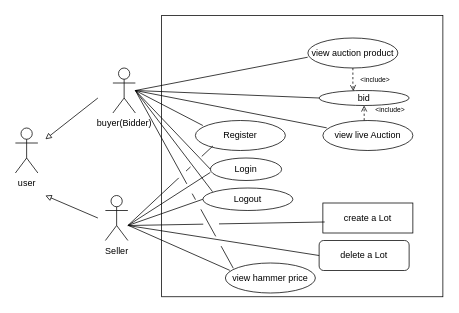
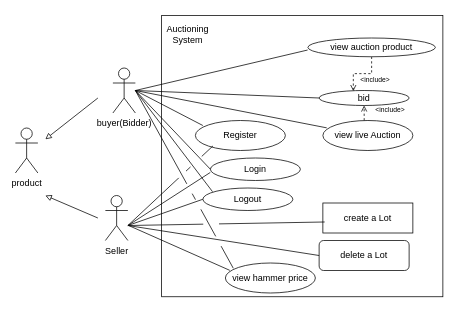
  <mxCell id="0" />
  <mxCell id="1" parent="0" />
  <mxCell id="2" value="" style="whiteSpace=wrap;html=1;aspect=fixed;fillColor=none;" vertex="1" parent="1"><mxGeometry x="215" y="20" width="375" height="375" as="geometry" /></mxCell>
  <mxCell id="3" value="buyer(Bidder)" style="shape=umlActor;verticalLabelPosition=bottom;verticalAlign=top;html=1;" vertex="1" parent="1"><mxGeometry x="150" y="90" width="30" height="60" as="geometry" /></mxCell>
  <mxCell id="4" value="Seller" style="shape=umlActor;verticalLabelPosition=bottom;verticalAlign=top;html=1;" vertex="1" parent="1"><mxGeometry x="140" y="260" width="30" height="60" as="geometry" /></mxCell>
  <mxCell id="5" value="create a Lot" style="whiteSpace=wrap;html=1;fillColor=none;rounded=0;" vertex="1" parent="1"><mxGeometry x="430" y="270" width="120" height="40" as="geometry" /></mxCell>
  <mxCell id="6" value="view &lt;span data-huuid=&quot;11373124059797129529&quot;&gt;&lt;span&gt;hammer price&lt;/span&gt;&lt;/span&gt;" style="ellipse;whiteSpace=wrap;html=1;fillColor=none;" vertex="1" parent="1"><mxGeometry x="300" y="350" width="120" height="40" as="geometry" /></mxCell>
- <mxCell id="7" value="view auction product" style="ellipse;whiteSpace=wrap;html=1;fillColor=none;" vertex="1" parent="1"><mxGeometry x="410" y="50" width="120" height="40" as="geometry" /></mxCell>
+ <mxCell id="7" value="view auction product" style="ellipse;whiteSpace=wrap;html=1;fillColor=none;" vertex="1" parent="1"><mxGeometry x="410" y="50" width="170" height="25" as="geometry" /></mxCell>
  <mxCell id="8" value="bid" style="ellipse;whiteSpace=wrap;html=1;fillColor=none;" vertex="1" parent="1"><mxGeometry x="425" y="120" width="120" height="20" as="geometry" /></mxCell>
  <mxCell id="9" value="view live Auction" style="ellipse;whiteSpace=wrap;html=1;fillColor=none;" vertex="1" parent="1"><mxGeometry x="430" y="160" width="120" height="40" as="geometry" /></mxCell>
+ <mxCell id="10" value="Auctioning System" style="text;html=1;align=center;verticalAlign=middle;whiteSpace=wrap;rounded=0;" vertex="1" parent="1"><mxGeometry x="220" y="30" width="60" height="30" as="geometry" /></mxCell>
  <mxCell id="11" value="" style="endArrow=none;html=1;rounded=0;entryX=-0.002;entryY=0.641;entryDx=0;entryDy=0;entryPerimeter=0;" edge="1" parent="1" target="7"><mxGeometry width="50" height="50" relative="1" as="geometry"><mxPoint x="180" y="120" as="sourcePoint" /><mxPoint x="230" y="80" as="targetPoint" /></mxGeometry></mxCell>
  <mxCell id="12" value="" style="endArrow=none;html=1;rounded=0;entryX=0;entryY=0.5;entryDx=0;entryDy=0;exitX=0.043;exitY=0.245;exitDx=0;exitDy=0;exitPerimeter=0;" edge="1" parent="1" source="9" target="8"><mxGeometry width="50" height="50" relative="1" as="geometry"><mxPoint x="350" y="270" as="sourcePoint" /><mxPoint x="400" y="220" as="targetPoint" /><Array as="points"><mxPoint x="180" y="120" /></Array></mxGeometry></mxCell>
  <mxCell id="13" value="" style="endArrow=none;html=1;rounded=0;entryX=0.02;entryY=0.633;entryDx=0;entryDy=0;exitX=0.049;exitY=0.245;exitDx=0;exitDy=0;exitPerimeter=0;entryPerimeter=0;" edge="1" parent="1" source="6" target="5"><mxGeometry width="50" height="50" relative="1" as="geometry"><mxPoint x="260" y="383" as="sourcePoint" /><mxPoint x="440" y="340" as="targetPoint" /><Array as="points"><mxPoint x="171" y="300" /></Array></mxGeometry></mxCell>
  <mxCell id="14" value="&amp;nbsp;&amp;nbsp;&amp;nbsp;&amp;nbsp;&amp;nbsp;&amp;nbsp;&amp;nbsp; " style="edgeLabel;html=1;align=center;verticalAlign=middle;resizable=0;points=[];" vertex="1" connectable="0" parent="13"><mxGeometry x="0.074" y="2" relative="1" as="geometry"><mxPoint x="37" as="offset" /></mxGeometry></mxCell>
- <mxCell id="15" value="user" style="shape=umlActor;verticalLabelPosition=bottom;verticalAlign=top;html=1;" vertex="1" parent="1"><mxGeometry x="20" y="170" width="30" height="60" as="geometry" /></mxCell>
+ <mxCell id="15" value="product" style="shape=umlActor;verticalLabelPosition=bottom;verticalAlign=top;html=1;" vertex="1" parent="1"><mxGeometry x="20" y="170" width="30" height="60" as="geometry" /></mxCell>
  <mxCell id="16" value="" style="endArrow=none;html=1;rounded=0;startArrow=block;startFill=0;" edge="1" parent="1"><mxGeometry width="50" height="50" relative="1" as="geometry"><mxPoint x="60" y="260" as="sourcePoint" /><mxPoint x="130" y="290" as="targetPoint" /></mxGeometry></mxCell>
  <mxCell id="17" value="" style="endArrow=none;html=1;rounded=0;startArrow=block;startFill=0;" edge="1" parent="1"><mxGeometry width="50" height="50" relative="1" as="geometry"><mxPoint x="60" y="185" as="sourcePoint" /><mxPoint x="130" y="130" as="targetPoint" /></mxGeometry></mxCell>
  <mxCell id="18" value="" style="endArrow=none;html=1;rounded=0;exitX=0.083;exitY=0.167;exitDx=0;exitDy=0;exitPerimeter=0;" edge="1" parent="1" source="22"><mxGeometry width="50" height="50" relative="1" as="geometry"><mxPoint x="260" y="240" as="sourcePoint" /><mxPoint x="180" y="120" as="targetPoint" /></mxGeometry></mxCell>
  <mxCell id="19" value="" style="endArrow=none;html=1;rounded=0;exitX=0.195;exitY=0.848;exitDx=0;exitDy=0;exitPerimeter=0;" edge="1" parent="1" source="22"><mxGeometry width="50" height="50" relative="1" as="geometry"><mxPoint x="270" y="210" as="sourcePoint" /><mxPoint x="170" y="300" as="targetPoint" /></mxGeometry></mxCell>
  <mxCell id="20" value="&amp;nbsp;&amp;nbsp;&amp;nbsp;&amp;nbsp; " style="edgeLabel;html=1;align=center;verticalAlign=middle;resizable=0;points=[];" vertex="1" connectable="0" parent="19"><mxGeometry x="-0.095" relative="1" as="geometry"><mxPoint x="8" y="-12" as="offset" /></mxGeometry></mxCell>
  <mxCell id="21" value="&lt;div&gt;&amp;nbsp;&amp;nbsp;&amp;nbsp;&amp;nbsp;&amp;nbsp;&lt;/div&gt;&lt;div&gt;&lt;br&gt; &lt;/div&gt;" style="edgeLabel;html=1;align=center;verticalAlign=middle;resizable=0;points=[];" vertex="1" connectable="0" parent="19"><mxGeometry x="-0.762" relative="1" as="geometry"><mxPoint x="-10" y="4" as="offset" /></mxGeometry></mxCell>
  <mxCell id="22" value="Register" style="ellipse;whiteSpace=wrap;html=1;fillColor=none;" vertex="1" parent="1"><mxGeometry x="260" y="160" width="120" height="40" as="geometry" /></mxCell>
- <mxCell id="23" value="Login" style="ellipse;whiteSpace=wrap;html=1;fillColor=none;" vertex="1" parent="1"><mxGeometry x="280" y="210" width="95" height="30" as="geometry" /></mxCell>
+ <mxCell id="23" value="Login" style="ellipse;whiteSpace=wrap;html=1;fillColor=none;" vertex="1" parent="1"><mxGeometry x="280" y="210" width="120" height="30" as="geometry" /></mxCell>
  <mxCell id="24" value="Logout" style="ellipse;whiteSpace=wrap;html=1;fillColor=none;" vertex="1" parent="1"><mxGeometry x="270" y="250" width="120" height="30" as="geometry" /></mxCell>
  <mxCell id="25" style="edgeStyle=orthogonalEdgeStyle;rounded=0;orthogonalLoop=1;jettySize=auto;html=1;entryX=0.38;entryY=0.041;entryDx=0;entryDy=0;entryPerimeter=0;dashed=1;endArrow=open;endFill=0;" edge="1" parent="1" source="7" target="8"><mxGeometry relative="1" as="geometry" /></mxCell>
  <mxCell id="26" style="edgeStyle=orthogonalEdgeStyle;rounded=0;orthogonalLoop=1;jettySize=auto;html=1;dashed=1;endArrow=open;endFill=0;entryX=0.5;entryY=1;entryDx=0;entryDy=0;exitX=0.459;exitY=-0.004;exitDx=0;exitDy=0;exitPerimeter=0;" edge="1" parent="1" source="9" target="8"><mxGeometry relative="1" as="geometry"><mxPoint x="500" y="160" as="targetPoint" /><Array as="points"><mxPoint x="485" y="158" /><mxPoint x="485" y="158" /></Array></mxGeometry></mxCell>
  <mxCell id="27" value="" style="endArrow=none;html=1;rounded=0;exitX=0.088;exitY=0.175;exitDx=0;exitDy=0;exitPerimeter=0;" edge="1" parent="1" source="6"><mxGeometry width="50" height="50" relative="1" as="geometry"><mxPoint x="360" y="280" as="sourcePoint" /><mxPoint x="180" y="120" as="targetPoint" /></mxGeometry></mxCell>
  <mxCell id="28" value="&amp;nbsp;&amp;nbsp;&amp;nbsp;&amp;nbsp; " style="edgeLabel;html=1;align=center;verticalAlign=middle;resizable=0;points=[];" vertex="1" connectable="0" parent="27"><mxGeometry x="-0.49" y="-1" relative="1" as="geometry"><mxPoint x="12" y="24" as="offset" /></mxGeometry></mxCell>
  <mxCell id="29" value="&amp;nbsp;&amp;nbsp;&amp;nbsp;&amp;nbsp; " style="edgeLabel;html=1;align=center;verticalAlign=middle;resizable=0;points=[];" vertex="1" connectable="0" parent="27"><mxGeometry x="-0.103" y="-1" relative="1" as="geometry"><mxPoint x="-1" as="offset" /></mxGeometry></mxCell>
  <mxCell id="30" value="&amp;nbsp;&amp;nbsp;&amp;nbsp; " style="edgeLabel;html=1;align=center;verticalAlign=middle;resizable=0;points=[];" vertex="1" connectable="0" parent="27"><mxGeometry x="-0.275" relative="1" as="geometry"><mxPoint as="offset" /></mxGeometry></mxCell>
  <mxCell id="31" value="" style="endArrow=none;html=1;rounded=0;entryX=0;entryY=0.5;entryDx=0;entryDy=0;" edge="1" parent="1" target="32"><mxGeometry width="50" height="50" relative="1" as="geometry"><mxPoint x="170" y="300" as="sourcePoint" /><mxPoint x="442" y="305" as="targetPoint" /><Array as="points"><mxPoint x="170" y="300" /></Array></mxGeometry></mxCell>
  <mxCell id="32" value="delete a Lot" style="whiteSpace=wrap;html=1;fillColor=none;rounded=1;" vertex="1" parent="1"><mxGeometry x="425" y="320" width="120" height="40" as="geometry" /></mxCell>
  <mxCell id="33" value="" style="endArrow=none;html=1;rounded=0;exitX=0;exitY=0.5;exitDx=0;exitDy=0;" edge="1" parent="1" source="23"><mxGeometry width="50" height="50" relative="1" as="geometry"><mxPoint x="400" y="260" as="sourcePoint" /><mxPoint x="180" y="120" as="targetPoint" /></mxGeometry></mxCell>
  <mxCell id="34" value="" style="endArrow=none;html=1;rounded=0;exitX=-0.001;exitY=0.643;exitDx=0;exitDy=0;exitPerimeter=0;" edge="1" parent="1" source="23"><mxGeometry width="50" height="50" relative="1" as="geometry"><mxPoint x="293" y="204" as="sourcePoint" /><mxPoint x="170" y="300" as="targetPoint" /></mxGeometry></mxCell>
  <mxCell id="35" value="" style="endArrow=none;html=1;rounded=0;exitX=0.107;exitY=0.162;exitDx=0;exitDy=0;exitPerimeter=0;" edge="1" parent="1" source="24"><mxGeometry width="50" height="50" relative="1" as="geometry"><mxPoint x="290" y="230" as="sourcePoint" /><mxPoint x="180" y="120" as="targetPoint" /></mxGeometry></mxCell>
  <mxCell id="36" value="" style="endArrow=none;html=1;rounded=0;exitX=0;exitY=0.5;exitDx=0;exitDy=0;" edge="1" parent="1" source="24"><mxGeometry width="50" height="50" relative="1" as="geometry"><mxPoint x="290" y="239" as="sourcePoint" /><mxPoint x="170" y="300" as="targetPoint" /></mxGeometry></mxCell>
  <mxCell id="37" value="&lt;font style=&quot;font-size: 9px;&quot;&gt;&amp;lt;include&amp;gt;&lt;/font&gt;" style="text;html=1;align=center;verticalAlign=middle;whiteSpace=wrap;rounded=0;" vertex="1" parent="1"><mxGeometry x="470" y="90" width="60" height="30" as="geometry" /></mxCell>
  <mxCell id="38" value="&lt;font style=&quot;font-size: 9px;&quot;&gt;&amp;lt;include&amp;gt;&lt;/font&gt;" style="text;html=1;align=center;verticalAlign=middle;whiteSpace=wrap;rounded=0;" vertex="1" parent="1"><mxGeometry x="490" y="130" width="60" height="30" as="geometry" /></mxCell>
